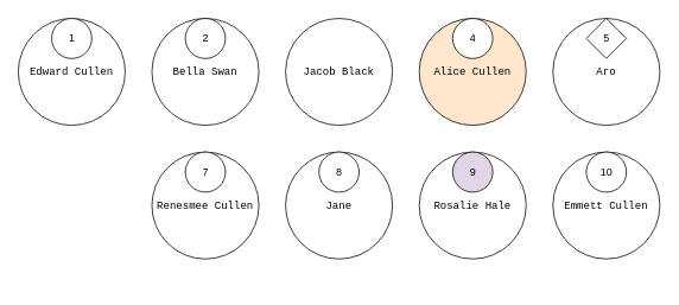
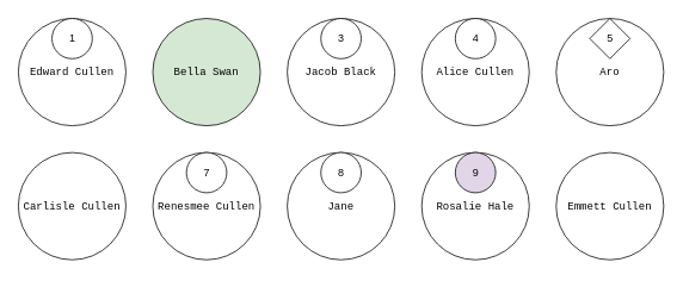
  <mxCell id="0" />
  <mxCell id="1" parent="0" />
  <mxCell id="2" value="" style="group" parent="1" vertex="1" connectable="0"><mxGeometry x="20" y="20" width="120" height="120" as="geometry" /></mxCell>
  <mxCell id="3" value="&lt;div style=&quot;font-family: Menlo, Monaco, &amp;quot;Courier New&amp;quot;, monospace; line-height: 18px; white-space: pre;&quot;&gt;&lt;span&gt;&lt;font style=&quot;color: rgb(0, 0, 0);&quot;&gt;Edward Cullen&lt;/font&gt;&lt;/span&gt;&lt;/div&gt;" style="ellipse;whiteSpace=wrap;html=1;aspect=fixed;" parent="2" vertex="1"><mxGeometry width="120" height="120" as="geometry" /></mxCell>
  <mxCell id="4" value="1" style="ellipse;whiteSpace=wrap;html=1;aspect=fixed;" parent="2" vertex="1"><mxGeometry x="37.5" width="45" height="45" as="geometry" /></mxCell>
  <mxCell id="5" value="" style="group" parent="1" vertex="1" connectable="0"><mxGeometry x="170" y="20" width="120" height="120" as="geometry" /></mxCell>
- <mxCell id="6" value="&lt;div style=&quot;font-family: Menlo, Monaco, &amp;quot;Courier New&amp;quot;, monospace; line-height: 18px; white-space: pre;&quot;&gt;&lt;div style=&quot;line-height: 18px;&quot;&gt;&lt;span&gt;&lt;font style=&quot;color: rgb(0, 0, 0);&quot;&gt;Bella Swan&lt;/font&gt;&lt;/span&gt;&lt;/div&gt;&lt;/div&gt;" style="ellipse;whiteSpace=wrap;html=1;aspect=fixed;" parent="5" vertex="1"><mxGeometry width="120" height="120" as="geometry" /></mxCell>
- <mxCell id="7" value="2" style="ellipse;whiteSpace=wrap;html=1;aspect=fixed;" parent="5" vertex="1"><mxGeometry x="37.5" width="45" height="45" as="geometry" /></mxCell>
+ <mxCell id="6" value="&lt;div style=&quot;font-family: Menlo, Monaco, &amp;quot;Courier New&amp;quot;, monospace; line-height: 18px; white-space: pre;&quot;&gt;&lt;div style=&quot;line-height: 18px;&quot;&gt;&lt;span&gt;&lt;font style=&quot;color: rgb(0, 0, 0);&quot;&gt;Bella Swan&lt;/font&gt;&lt;/span&gt;&lt;/div&gt;&lt;/div&gt;" style="ellipse;whiteSpace=wrap;html=1;aspect=fixed;fillColor=#d5e8d4;" parent="5" vertex="1"><mxGeometry width="120" height="120" as="geometry" /></mxCell>
  <mxCell id="8" value="" style="group" parent="1" vertex="1" connectable="0"><mxGeometry x="320" y="20" width="120" height="120" as="geometry" /></mxCell>
  <mxCell id="9" value="&lt;div style=&quot;font-family: Menlo, Monaco, &amp;quot;Courier New&amp;quot;, monospace; line-height: 18px; white-space: pre;&quot;&gt;&lt;div style=&quot;line-height: 18px;&quot;&gt;&lt;span&gt;&lt;font style=&quot;color: rgb(0, 0, 0);&quot;&gt;Jacob Black&lt;/font&gt;&lt;/span&gt;&lt;/div&gt;&lt;/div&gt;" style="ellipse;whiteSpace=wrap;html=1;aspect=fixed;" parent="8" vertex="1"><mxGeometry width="120" height="120" as="geometry" /></mxCell>
+ <mxCell id="10" value="3" style="ellipse;whiteSpace=wrap;html=1;aspect=fixed;" parent="8" vertex="1"><mxGeometry x="37.5" width="45" height="45" as="geometry" /></mxCell>
  <mxCell id="11" value="" style="group" parent="1" vertex="1" connectable="0"><mxGeometry x="620" y="170" width="120" height="150" as="geometry" /></mxCell>
  <mxCell id="12" value="&lt;div style=&quot;font-family: Menlo, Monaco, &amp;quot;Courier New&amp;quot;, monospace; line-height: 18px; white-space: pre;&quot;&gt;&lt;div style=&quot;line-height: 18px;&quot;&gt;&lt;span&gt;&lt;font style=&quot;color: rgb(0, 0, 0);&quot;&gt;Emmett Cullen&lt;/font&gt;&lt;/span&gt;&lt;/div&gt;&lt;/div&gt;" style="ellipse;whiteSpace=wrap;html=1;aspect=fixed;" parent="11" vertex="1"><mxGeometry width="120" height="120" as="geometry" /></mxCell>
- <mxCell id="13" value="10" style="ellipse;whiteSpace=wrap;html=1;aspect=fixed;" parent="11" vertex="1"><mxGeometry x="37.5" width="45" height="45" as="geometry" /></mxCell>
  <mxCell id="14" value="" style="group" parent="1" vertex="1" connectable="0"><mxGeometry x="320" y="170" width="120" height="120" as="geometry" /></mxCell>
  <mxCell id="15" value="&lt;div style=&quot;font-family: Menlo, Monaco, &amp;quot;Courier New&amp;quot;, monospace; line-height: 18px; white-space: pre;&quot;&gt;&lt;div style=&quot;line-height: 18px;&quot;&gt;&lt;span&gt;&lt;font style=&quot;color: rgb(0, 0, 0);&quot;&gt;Jane&lt;/font&gt;&lt;/span&gt;&lt;/div&gt;&lt;/div&gt;" style="ellipse;whiteSpace=wrap;html=1;aspect=fixed;" parent="14" vertex="1"><mxGeometry width="120" height="120" as="geometry" /></mxCell>
  <mxCell id="16" value="8" style="ellipse;whiteSpace=wrap;html=1;aspect=fixed;" parent="14" vertex="1"><mxGeometry x="37.5" width="45" height="45" as="geometry" /></mxCell>
  <mxCell id="17" value="" style="group" parent="1" vertex="1" connectable="0"><mxGeometry x="470" y="170" width="120" height="120" as="geometry" /></mxCell>
  <mxCell id="18" value="&lt;div style=&quot;font-family: Menlo, Monaco, &amp;quot;Courier New&amp;quot;, monospace; line-height: 18px; white-space: pre;&quot;&gt;&lt;div style=&quot;line-height: 18px;&quot;&gt;&lt;span&gt;&lt;font style=&quot;color: rgb(0, 0, 0);&quot;&gt;Rosalie Hale&lt;/font&gt;&lt;/span&gt;&lt;/div&gt;&lt;/div&gt;" style="ellipse;whiteSpace=wrap;html=1;aspect=fixed;" parent="17" vertex="1"><mxGeometry width="120" height="120" as="geometry" /></mxCell>
  <mxCell id="19" value="9" style="ellipse;whiteSpace=wrap;html=1;aspect=fixed;fillColor=#e1d5e7;" parent="17" vertex="1"><mxGeometry x="37.5" width="45" height="45" as="geometry" /></mxCell>
  <mxCell id="20" value="" style="group" parent="1" vertex="1" connectable="0"><mxGeometry x="20" y="170" width="120" height="120" as="geometry" /></mxCell>
+ <mxCell id="21" value="&lt;div style=&quot;font-family: Menlo, Monaco, &amp;quot;Courier New&amp;quot;, monospace; line-height: 18px; white-space: pre;&quot;&gt;&lt;div style=&quot;line-height: 18px;&quot;&gt;&lt;font style=&quot;color: rgb(0, 0, 0);&quot;&gt;Carlisle Cullen&lt;/font&gt;&lt;/div&gt;&lt;/div&gt;" style="ellipse;whiteSpace=wrap;html=1;aspect=fixed;" parent="20" vertex="1"><mxGeometry width="120" height="120" as="geometry" /></mxCell>
  <mxCell id="22" value="" style="group" parent="1" vertex="1" connectable="0"><mxGeometry x="470" y="20" width="120" height="120" as="geometry" /></mxCell>
- <mxCell id="23" value="&lt;div style=&quot;font-family: Menlo, Monaco, &amp;quot;Courier New&amp;quot;, monospace; line-height: 18px; white-space: pre;&quot;&gt;&lt;div style=&quot;line-height: 18px;&quot;&gt;&lt;span&gt;&lt;font style=&quot;color: rgb(0, 0, 0);&quot;&gt;Alice Cullen&lt;/font&gt;&lt;/span&gt;&lt;/div&gt;&lt;/div&gt;" style="ellipse;whiteSpace=wrap;html=1;aspect=fixed;fillColor=#ffe6cc;" parent="22" vertex="1"><mxGeometry width="120" height="120" as="geometry" /></mxCell>
+ <mxCell id="23" value="&lt;div style=&quot;font-family: Menlo, Monaco, &amp;quot;Courier New&amp;quot;, monospace; line-height: 18px; white-space: pre;&quot;&gt;&lt;div style=&quot;line-height: 18px;&quot;&gt;&lt;span&gt;&lt;font style=&quot;color: rgb(0, 0, 0);&quot;&gt;Alice Cullen&lt;/font&gt;&lt;/span&gt;&lt;/div&gt;&lt;/div&gt;" style="ellipse;whiteSpace=wrap;html=1;aspect=fixed;" parent="22" vertex="1"><mxGeometry width="120" height="120" as="geometry" /></mxCell>
  <mxCell id="24" value="4" style="ellipse;whiteSpace=wrap;html=1;aspect=fixed;" parent="22" vertex="1"><mxGeometry x="37.5" width="45" height="45" as="geometry" /></mxCell>
  <mxCell id="25" value="" style="group" parent="1" vertex="1" connectable="0"><mxGeometry x="170" y="170" width="120" height="120" as="geometry" /></mxCell>
  <mxCell id="26" value="&lt;div style=&quot;font-family: Menlo, Monaco, &amp;quot;Courier New&amp;quot;, monospace; line-height: 18px; white-space: pre;&quot;&gt;&lt;div style=&quot;line-height: 18px;&quot;&gt;&lt;font style=&quot;color: rgb(0, 0, 0);&quot;&gt;Renesmee Cullen&lt;/font&gt;&lt;/div&gt;&lt;/div&gt;" style="ellipse;whiteSpace=wrap;html=1;aspect=fixed;" parent="25" vertex="1"><mxGeometry width="120" height="120" as="geometry" /></mxCell>
  <mxCell id="27" value="7" style="ellipse;whiteSpace=wrap;html=1;aspect=fixed;" parent="25" vertex="1"><mxGeometry x="37.5" width="45" height="45" as="geometry" /></mxCell>
  <mxCell id="28" value="" style="group" parent="1" vertex="1" connectable="0"><mxGeometry x="620" y="20" width="120" height="120" as="geometry" /></mxCell>
  <mxCell id="29" value="&lt;div style=&quot;font-family: Menlo, Monaco, &amp;quot;Courier New&amp;quot;, monospace; line-height: 18px; white-space: pre;&quot;&gt;&lt;div style=&quot;line-height: 18px;&quot;&gt;&lt;span&gt;&lt;font style=&quot;color: rgb(0, 0, 0);&quot;&gt;Aro&lt;/font&gt;&lt;/span&gt;&lt;/div&gt;&lt;/div&gt;" style="ellipse;whiteSpace=wrap;html=1;aspect=fixed;" parent="28" vertex="1"><mxGeometry width="120" height="120" as="geometry" /></mxCell>
  <mxCell id="30" value="5" style="rhombus;whiteSpace=wrap;html=1;aspect=fixed;" parent="28" vertex="1"><mxGeometry x="37.5" width="45" height="45" as="geometry" /></mxCell>
